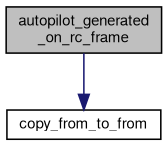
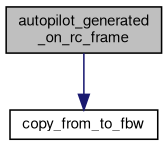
  digraph {
    rankdir=TB
    node [color=black fontname=FreeSans fontsize=10 shape=record style=filled]
    n1 [fillcolor=grey75 fontcolor=black height=0.2 label="autopilot_generated\l_on_rc_frame" width=0.4]
-   n2 [fillcolor=white height=0.2 label=copy_from_to_from width=0.4]
+   n2 [fillcolor=white height=0.2 label=copy_from_to_fbw width=0.4]
    n1 -> n2 [color=midnightblue fontname=FreeSans fontsize=10 labelfontname=FreeSans labelfontsize=10 style=solid]
  }
